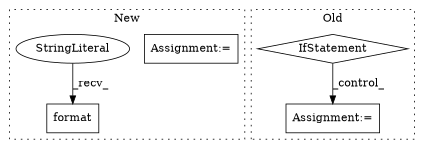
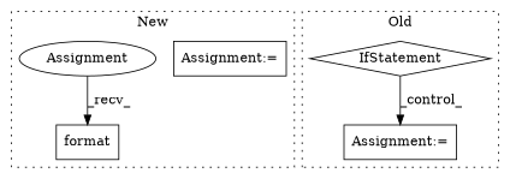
  digraph {
    node [a=7 l=1 shape=box]
    n1 [a=32 l="7,1" label=format s="1920,1928"]
    n2 [label="Assignment:=" s=1939]
-   n3 [a=45 l=11 label=StringLiteral s=1908 shape=ellipse]
+   n3 [a=45 l=11 label=Assignment s=1908 shape=ellipse]
    n4 [a=25 l="4,2" label=IfStatement s="1456,1478" shape=diamond]
    n5 [label="Assignment:=" s=1500]
    subgraph cluster_1 {
      label=New
      style=dotted
      n1
      n2
      n3
    }
    subgraph cluster_2 {
      label=Old
      style=dotted
      n4
      n5
    }
    n3 -> n1 [label=_recv_]
    n4 -> n5 [label=_control_]
  }
